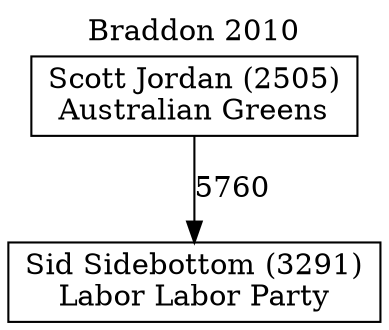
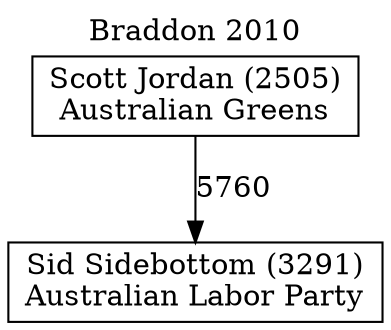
  digraph {
    label="Braddon 2010"
    labelloc=t
    mclimit=10
    node [shape=box]
-   n1 [label="Sid Sidebottom (3291)\nLabor Labor Party"]
+   n1 [label="Sid Sidebottom (3291)\nAustralian Labor Party"]
    n2 [label="Scott Jordan (2505)\nAustralian Greens"]
    n2 -> n1 [label=5760]
  }
